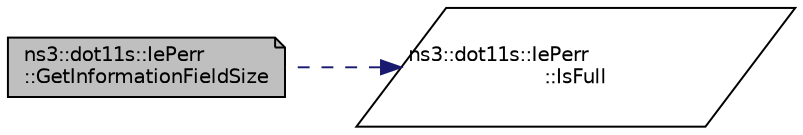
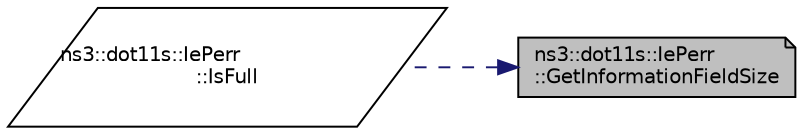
  digraph {
    rankdir=RL
    node [color=black fontname=Helvetica fontsize=10 style=filled]
    n1 [fillcolor=grey75 fontcolor=black height=0.2 label="ns3::dot11s::IePerr\l::GetInformationFieldSize" shape=note width=0.4]
    n2 [fillcolor=white height=0.2 label="ns3::dot11s::IePerr\l::IsFull" shape=parallelogram width=0.4]
-   n2 -> n1 [color=midnightblue dir=back fontname=Helvetica fontsize=10 labelfontname=Helvetica labelfontsize=10 style=dashed]
+   n1 -> n2 [color=midnightblue dir=back fontname=Helvetica fontsize=10 labelfontname=Helvetica labelfontsize=10 style=dashed]
  }
